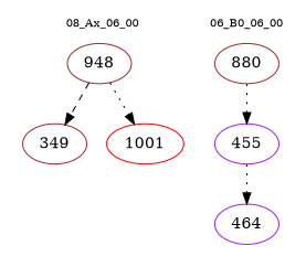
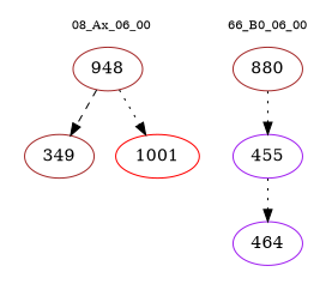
  digraph {
    node [color=brown]
    edge [color=black style=dotted]
    n1 [label=948]
    n2 [label=349]
    n3 [color=red label=1001]
    n4 [color=purple label=455]
    n5 [color=purple label=464]
    n6 [label=880]
    subgraph cluster_1 {
      color=white
      fontsize=10
      label="08_Ax_06_00"
      n1
      n2
      n3
    }
    subgraph cluster_2 {
      color=white
      fontsize=10
-     label="06_B0_06_00"
+     label="66_B0_06_00"
      n4
      n5
      n6
    }
    n1 -> n2 [style=dashed]
    n1 -> n3
    n4 -> n5
    n6 -> n4
  }
